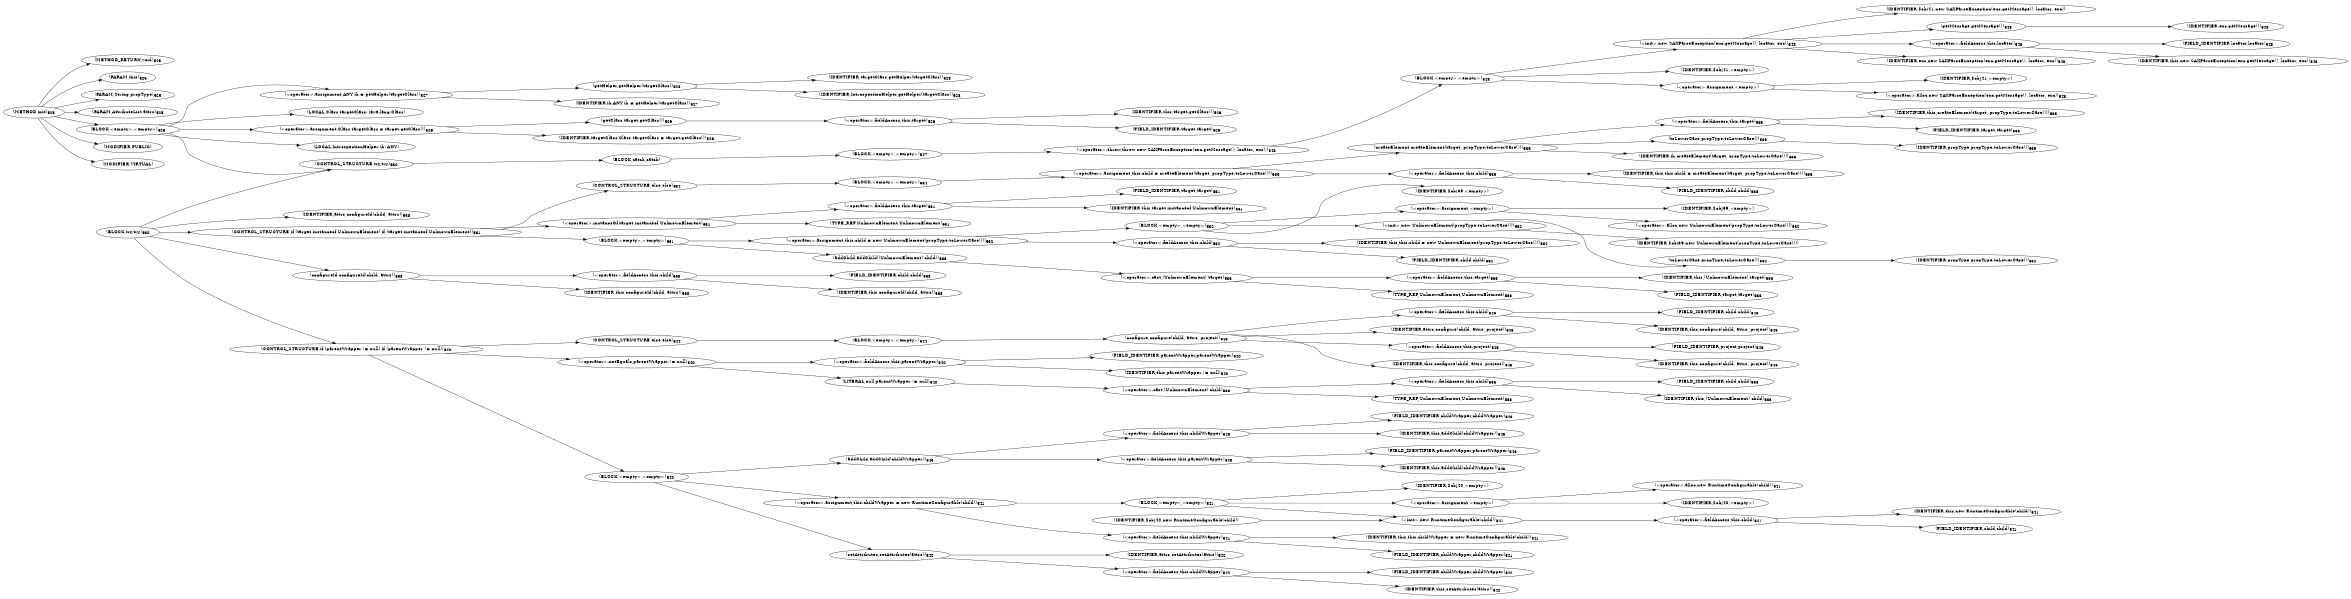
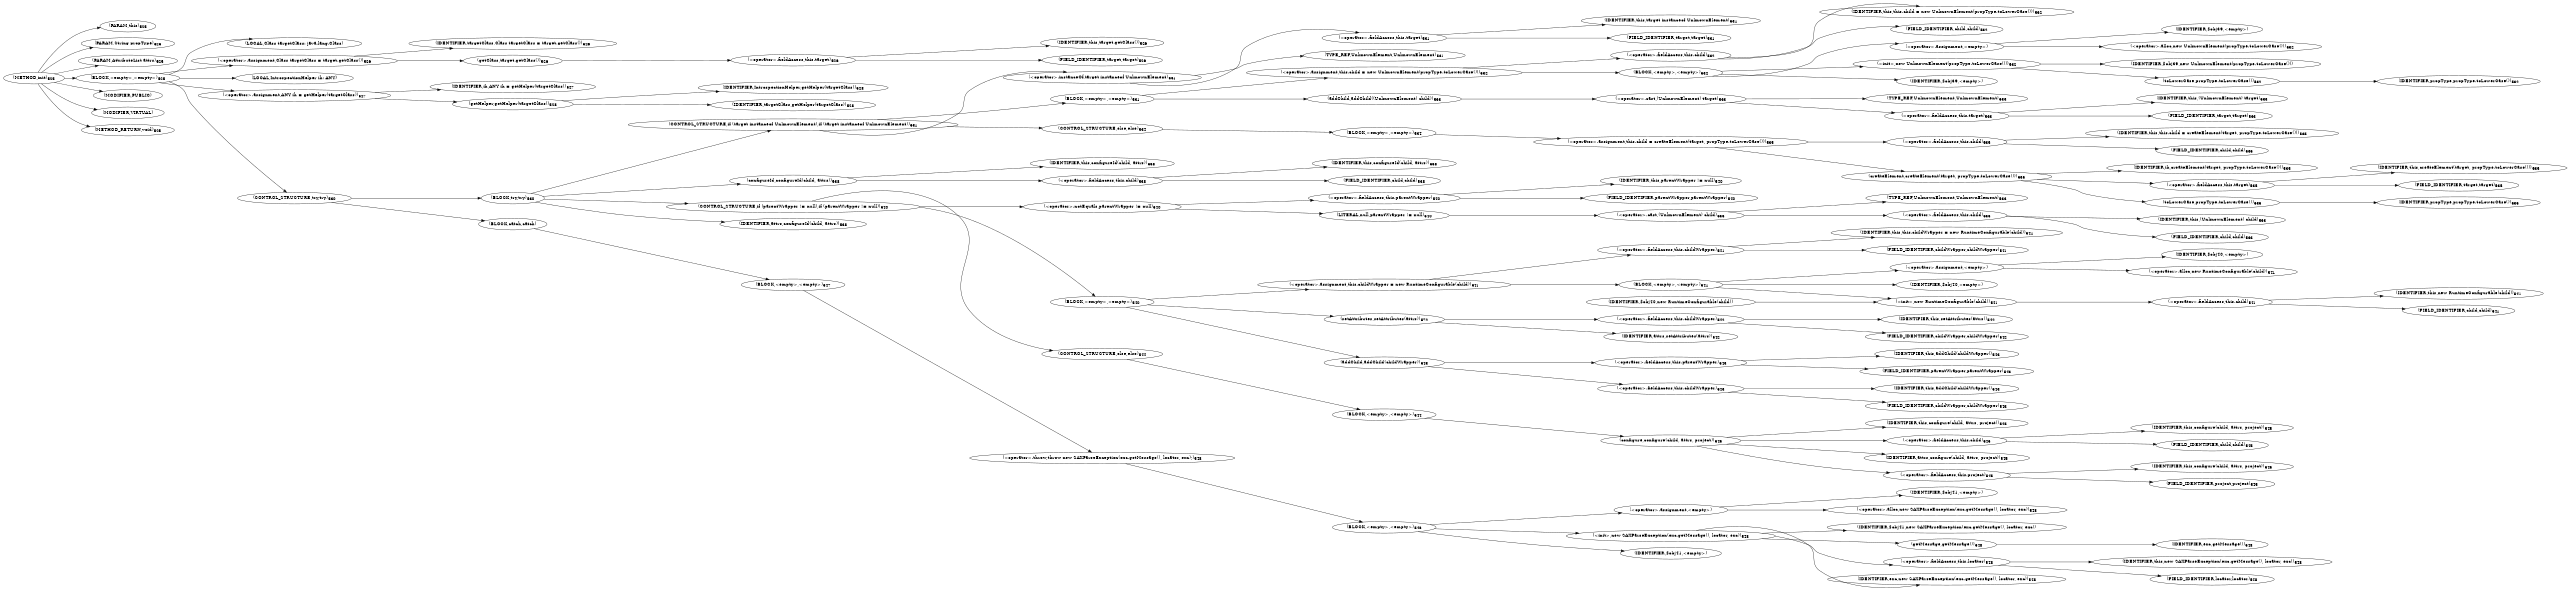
  digraph {
    rankdir=LR
    n1 [label=<(METHOD,init)<SUB>525</SUB>>]
    n2 [label=<(PARAM,this)<SUB>525</SUB>>]
    n3 [label=<(PARAM,String propType)<SUB>525</SUB>>]
    n4 [label=<(PARAM,AttributeList attrs)<SUB>525</SUB>>]
    n5 [label=<(BLOCK,&lt;empty&gt;,&lt;empty&gt;)<SUB>525</SUB>>]
    n6 [label=<(MODIFIER,PUBLIC)>]
    n7 [label=<(MODIFIER,VIRTUAL)>]
    n8 [label=<(METHOD_RETURN,void)<SUB>525</SUB>>]
    n9 [label=<(LOCAL,Class targetClass: java.lang.Class)>]
    n10 [label=<(&lt;operator&gt;.assignment,Class targetClass = target.getClass())<SUB>526</SUB>>]
    n11 [label=<(LOCAL,IntrospectionHelper ih: ANY)>]
    n12 [label=<(&lt;operator&gt;.assignment,ANY ih = getHelper(targetClass))<SUB>527</SUB>>]
    n13 [label=<(CONTROL_STRUCTURE,try,try)<SUB>530</SUB>>]
    n14 [label=<(IDENTIFIER,targetClass,Class targetClass = target.getClass())<SUB>526</SUB>>]
    n15 [label=<(getClass,target.getClass())<SUB>526</SUB>>]
    n16 [label=<(IDENTIFIER,ih,ANY ih = getHelper(targetClass))<SUB>527</SUB>>]
    n17 [label=<(getHelper,getHelper(targetClass))<SUB>528</SUB>>]
    n18 [label=<(BLOCK,try,try)<SUB>530</SUB>>]
    n19 [label=<(BLOCK,catch,catch)>]
    n20 [label=<(&lt;operator&gt;.fieldAccess,this.target)<SUB>526</SUB>>]
    n21 [label=<(IDENTIFIER,this,target.getClass())<SUB>526</SUB>>]
    n22 [label=<(FIELD_IDENTIFIER,target,target)<SUB>526</SUB>>]
    n23 [label=<(IDENTIFIER,IntrospectionHelper,getHelper(targetClass))<SUB>528</SUB>>]
    n24 [label=<(IDENTIFIER,targetClass,getHelper(targetClass))<SUB>528</SUB>>]
    n25 [label=<(CONTROL_STRUCTURE,if (target instanceof UnknownElement),if (target instanceof UnknownElement))<SUB>531</SUB>>]
    n26 [label=<(configureId,configureId(child, attrs))<SUB>538</SUB>>]
    n27 [label=<(CONTROL_STRUCTURE,if (parentWrapper != null),if (parentWrapper != null))<SUB>540</SUB>>]
    n28 [label=<(IDENTIFIER,attrs,configureId(child, attrs))<SUB>538</SUB>>]
    n29 [label=<(BLOCK,&lt;empty&gt;,&lt;empty&gt;)<SUB>547</SUB>>]
    n30 [label=<(&lt;operator&gt;.instanceOf,target instanceof UnknownElement)<SUB>531</SUB>>]
    n31 [label=<(BLOCK,&lt;empty&gt;,&lt;empty&gt;)<SUB>531</SUB>>]
    n32 [label=<(CONTROL_STRUCTURE,else,else)<SUB>534</SUB>>]
    n33 [label=<(IDENTIFIER,this,configureId(child, attrs))<SUB>538</SUB>>]
    n34 [label=<(&lt;operator&gt;.fieldAccess,this.child)<SUB>538</SUB>>]
    n35 [label=<(&lt;operator&gt;.notEquals,parentWrapper != null)<SUB>540</SUB>>]
    n36 [label=<(BLOCK,&lt;empty&gt;,&lt;empty&gt;)<SUB>540</SUB>>]
    n37 [label=<(CONTROL_STRUCTURE,else,else)<SUB>544</SUB>>]
    n38 [label=<(&lt;operator&gt;.fieldAccess,this.target)<SUB>531</SUB>>]
    n39 [label=<(TYPE_REF,UnknownElement,UnknownElement)<SUB>531</SUB>>]
    n40 [label=<(&lt;operator&gt;.assignment,this.child = new UnknownElement(propType.toLowerCase()))<SUB>532</SUB>>]
    n41 [label=<(addChild,addChild((UnknownElement) child))<SUB>533</SUB>>]
    n42 [label=<(BLOCK,&lt;empty&gt;,&lt;empty&gt;)<SUB>534</SUB>>]
    n43 [label=<(IDENTIFIER,this,target instanceof UnknownElement)<SUB>531</SUB>>]
    n44 [label=<(FIELD_IDENTIFIER,target,target)<SUB>531</SUB>>]
    n45 [label=<(&lt;operator&gt;.fieldAccess,this.child)<SUB>532</SUB>>]
    n46 [label=<(BLOCK,&lt;empty&gt;,&lt;empty&gt;)<SUB>532</SUB>>]
    n47 [label=<(&lt;operator&gt;.cast,(UnknownElement) target)<SUB>533</SUB>>]
    n48 [label=<(IDENTIFIER,this,this.child = new UnknownElement(propType.toLowerCase()))<SUB>532</SUB>>]
    n49 [label=<(FIELD_IDENTIFIER,child,child)<SUB>532</SUB>>]
    n50 [label=<(&lt;operator&gt;.assignment,&lt;empty&gt;)>]
    n51 [label=<(&lt;init&gt;,new UnknownElement(propType.toLowerCase()))<SUB>532</SUB>>]
    n52 [label=<(IDENTIFIER,$obj39,&lt;empty&gt;)>]
    n53 [label=<(IDENTIFIER,$obj39,&lt;empty&gt;)>]
    n54 [label=<(&lt;operator&gt;.alloc,new UnknownElement(propType.toLowerCase()))<SUB>532</SUB>>]
    n55 [label=<(IDENTIFIER,$obj39,new UnknownElement(propType.toLowerCase()))>]
    n56 [label=<(toLowerCase,propType.toLowerCase())<SUB>532</SUB>>]
    n57 [label=<(IDENTIFIER,propType,propType.toLowerCase())<SUB>532</SUB>>]
    n58 [label=<(TYPE_REF,UnknownElement,UnknownElement)<SUB>533</SUB>>]
    n59 [label=<(&lt;operator&gt;.fieldAccess,this.target)<SUB>533</SUB>>]
    n60 [label=<(&lt;operator&gt;.cast,(UnknownElement) child)<SUB>533</SUB>>]
    n61 [label=<(TYPE_REF,UnknownElement,UnknownElement)<SUB>533</SUB>>]
    n62 [label=<(&lt;operator&gt;.fieldAccess,this.child)<SUB>533</SUB>>]
    n63 [label=<(IDENTIFIER,this,(UnknownElement) target)<SUB>533</SUB>>]
    n64 [label=<(FIELD_IDENTIFIER,target,target)<SUB>533</SUB>>]
    n65 [label=<(IDENTIFIER,this,(UnknownElement) child)<SUB>533</SUB>>]
    n66 [label=<(FIELD_IDENTIFIER,child,child)<SUB>533</SUB>>]
    n67 [label=<(&lt;operator&gt;.assignment,this.child = createElement(target, propType.toLowerCase()))<SUB>535</SUB>>]
    n68 [label=<(&lt;operator&gt;.fieldAccess,this.child)<SUB>535</SUB>>]
    n69 [label=<(createElement,createElement(target, propType.toLowerCase()))<SUB>535</SUB>>]
    n70 [label=<(IDENTIFIER,this,this.child = createElement(target, propType.toLowerCase()))<SUB>535</SUB>>]
    n71 [label=<(FIELD_IDENTIFIER,child,child)<SUB>535</SUB>>]
    n72 [label=<(IDENTIFIER,ih,createElement(target, propType.toLowerCase()))<SUB>535</SUB>>]
    n73 [label=<(&lt;operator&gt;.fieldAccess,this.target)<SUB>535</SUB>>]
    n74 [label=<(toLowerCase,propType.toLowerCase())<SUB>535</SUB>>]
    n75 [label=<(IDENTIFIER,this,createElement(target, propType.toLowerCase()))<SUB>535</SUB>>]
    n76 [label=<(FIELD_IDENTIFIER,target,target)<SUB>535</SUB>>]
    n77 [label=<(IDENTIFIER,propType,propType.toLowerCase())<SUB>535</SUB>>]
    n78 [label=<(IDENTIFIER,this,configureId(child, attrs))<SUB>538</SUB>>]
    n79 [label=<(FIELD_IDENTIFIER,child,child)<SUB>538</SUB>>]
    n80 [label=<(&lt;operator&gt;.fieldAccess,this.parentWrapper)<SUB>540</SUB>>]
    n81 [label=<(LITERAL,null,parentWrapper != null)<SUB>540</SUB>>]
    n82 [label=<(&lt;operator&gt;.assignment,this.childWrapper = new RuntimeConfigurable(child))<SUB>541</SUB>>]
-   n83 [label=<(setAttributes,setAttributes(attrs))<SUB>542</SUB>>]
+   n83 [label=<(setAttributes,setAttributes(attrs))<SUB>572</SUB>>]
    n84 [label=<(addChild,addChild(childWrapper))<SUB>543</SUB>>]
    n85 [label=<(BLOCK,&lt;empty&gt;,&lt;empty&gt;)<SUB>544</SUB>>]
    n86 [label=<(IDENTIFIER,this,parentWrapper != null)<SUB>540</SUB>>]
    n87 [label=<(FIELD_IDENTIFIER,parentWrapper,parentWrapper)<SUB>540</SUB>>]
    n88 [label=<(&lt;operator&gt;.fieldAccess,this.childWrapper)<SUB>541</SUB>>]
    n89 [label=<(BLOCK,&lt;empty&gt;,&lt;empty&gt;)<SUB>541</SUB>>]
    n90 [label=<(&lt;operator&gt;.fieldAccess,this.childWrapper)<SUB>542</SUB>>]
    n91 [label=<(IDENTIFIER,attrs,setAttributes(attrs))<SUB>542</SUB>>]
    n92 [label=<(&lt;operator&gt;.fieldAccess,this.parentWrapper)<SUB>543</SUB>>]
    n93 [label=<(&lt;operator&gt;.fieldAccess,this.childWrapper)<SUB>543</SUB>>]
    n94 [label=<(IDENTIFIER,this,this.childWrapper = new RuntimeConfigurable(child))<SUB>541</SUB>>]
    n95 [label=<(FIELD_IDENTIFIER,childWrapper,childWrapper)<SUB>541</SUB>>]
    n96 [label=<(&lt;operator&gt;.assignment,&lt;empty&gt;)>]
    n97 [label=<(&lt;init&gt;,new RuntimeConfigurable(child))<SUB>541</SUB>>]
    n98 [label=<(IDENTIFIER,$obj40,&lt;empty&gt;)>]
    n99 [label=<(IDENTIFIER,$obj40,&lt;empty&gt;)>]
    n100 [label=<(&lt;operator&gt;.alloc,new RuntimeConfigurable(child))<SUB>541</SUB>>]
    n101 [label=<(&lt;operator&gt;.fieldAccess,this.child)<SUB>541</SUB>>]
    n102 [label=<(IDENTIFIER,$obj40,new RuntimeConfigurable(child))>]
    n103 [label=<(IDENTIFIER,this,new RuntimeConfigurable(child))<SUB>541</SUB>>]
    n104 [label=<(FIELD_IDENTIFIER,child,child)<SUB>541</SUB>>]
    n105 [label=<(IDENTIFIER,this,setAttributes(attrs))<SUB>542</SUB>>]
    n106 [label=<(FIELD_IDENTIFIER,childWrapper,childWrapper)<SUB>542</SUB>>]
    n107 [label=<(IDENTIFIER,this,addChild(childWrapper))<SUB>543</SUB>>]
    n108 [label=<(FIELD_IDENTIFIER,parentWrapper,parentWrapper)<SUB>543</SUB>>]
    n109 [label=<(IDENTIFIER,this,addChild(childWrapper))<SUB>543</SUB>>]
    n110 [label=<(FIELD_IDENTIFIER,childWrapper,childWrapper)<SUB>543</SUB>>]
    n111 [label=<(configure,configure(child, attrs, project))<SUB>545</SUB>>]
    n112 [label=<(IDENTIFIER,this,configure(child, attrs, project))<SUB>545</SUB>>]
    n113 [label=<(&lt;operator&gt;.fieldAccess,this.child)<SUB>545</SUB>>]
    n114 [label=<(IDENTIFIER,attrs,configure(child, attrs, project))<SUB>545</SUB>>]
    n115 [label=<(&lt;operator&gt;.fieldAccess,this.project)<SUB>545</SUB>>]
    n116 [label=<(IDENTIFIER,this,configure(child, attrs, project))<SUB>545</SUB>>]
    n117 [label=<(FIELD_IDENTIFIER,child,child)<SUB>545</SUB>>]
    n118 [label=<(IDENTIFIER,this,configure(child, attrs, project))<SUB>545</SUB>>]
    n119 [label=<(FIELD_IDENTIFIER,project,project)<SUB>545</SUB>>]
    n120 [label=<(&lt;operator&gt;.throw,throw new SAXParseException(exc.getMessage(), locator, exc);)<SUB>548</SUB>>]
    n121 [label=<(BLOCK,&lt;empty&gt;,&lt;empty&gt;)<SUB>548</SUB>>]
    n122 [label=<(&lt;operator&gt;.assignment,&lt;empty&gt;)>]
    n123 [label=<(&lt;init&gt;,new SAXParseException(exc.getMessage(), locator, exc))<SUB>548</SUB>>]
    n124 [label=<(IDENTIFIER,$obj41,&lt;empty&gt;)>]
    n125 [label=<(IDENTIFIER,$obj41,&lt;empty&gt;)>]
    n126 [label=<(&lt;operator&gt;.alloc,new SAXParseException(exc.getMessage(), locator, exc))<SUB>548</SUB>>]
    n127 [label=<(IDENTIFIER,$obj41,new SAXParseException(exc.getMessage(), locator, exc))>]
    n128 [label=<(getMessage,getMessage())<SUB>548</SUB>>]
    n129 [label=<(&lt;operator&gt;.fieldAccess,this.locator)<SUB>548</SUB>>]
    n130 [label=<(IDENTIFIER,exc,new SAXParseException(exc.getMessage(), locator, exc))<SUB>548</SUB>>]
    n131 [label=<(IDENTIFIER,exc,getMessage())<SUB>548</SUB>>]
    n132 [label=<(IDENTIFIER,this,new SAXParseException(exc.getMessage(), locator, exc))<SUB>548</SUB>>]
    n133 [label=<(FIELD_IDENTIFIER,locator,locator)<SUB>548</SUB>>]
    n1 -> n2
    n1 -> n3
    n1 -> n4
    n1 -> n5
    n1 -> n6
    n1 -> n7
    n1 -> n8
    n5 -> n9
    n5 -> n10
    n5 -> n11
    n5 -> n12
    n5 -> n13
    n10 -> n14
    n10 -> n15
    n12 -> n16
    n12 -> n17
-   n18 -> n13
+   n13 -> n18
    n13 -> n19
    n15 -> n20
    n17 -> n23
    n17 -> n24
    n18 -> n25
    n18 -> n26
    n18 -> n27
    n18 -> n28
    n19 -> n29
    n20 -> n21
    n20 -> n22
    n25 -> n30
    n25 -> n31
    n25 -> n32
    n26 -> n33
    n26 -> n34
    n27 -> n35
    n27 -> n36
    n27 -> n37
    n29 -> n120
    n30 -> n38
    n30 -> n39
    n31 -> n40
    n31 -> n41
    n32 -> n42
    n34 -> n78
    n34 -> n79
    n35 -> n80
    n35 -> n81
    n36 -> n82
    n36 -> n83
    n36 -> n84
    n37 -> n85
    n38 -> n43
    n38 -> n44
    n40 -> n45
    n40 -> n46
    n41 -> n47
    n42 -> n67
    n45 -> n48
    n45 -> n49
    n46 -> n50
    n46 -> n51
    n46 -> n52
    n47 -> n58
    n47 -> n59
    n50 -> n53
    n50 -> n54
    n51 -> n55
    n51 -> n56
    n56 -> n57
    n59 -> n63
    n59 -> n64
    n60 -> n61
    n60 -> n62
    n62 -> n65
    n62 -> n66
    n67 -> n68
    n67 -> n69
    n68 -> n70
    n68 -> n71
    n69 -> n72
    n69 -> n73
    n69 -> n74
    n73 -> n75
    n73 -> n76
    n74 -> n77
    n80 -> n86
    n80 -> n87
    n81 -> n60
    n82 -> n88
    n82 -> n89
    n83 -> n90
    n83 -> n91
    n84 -> n92
    n84 -> n93
    n85 -> n111
    n88 -> n94
    n88 -> n95
    n89 -> n96
    n89 -> n97
    n89 -> n98
    n90 -> n105
    n90 -> n106
    n92 -> n107
    n92 -> n108
    n93 -> n109
    n93 -> n110
    n96 -> n99
    n96 -> n100
    n97 -> n101
    n101 -> n103
    n101 -> n104
    n102 -> n97
    n111 -> n112
    n111 -> n113
    n111 -> n114
    n111 -> n115
    n113 -> n116
    n113 -> n117
    n115 -> n118
    n115 -> n119
    n120 -> n121
    n121 -> n122
    n121 -> n123
    n121 -> n124
    n122 -> n125
    n122 -> n126
    n123 -> n127
    n123 -> n128
    n123 -> n129
    n123 -> n130
    n128 -> n131
    n129 -> n132
    n129 -> n133
  }
